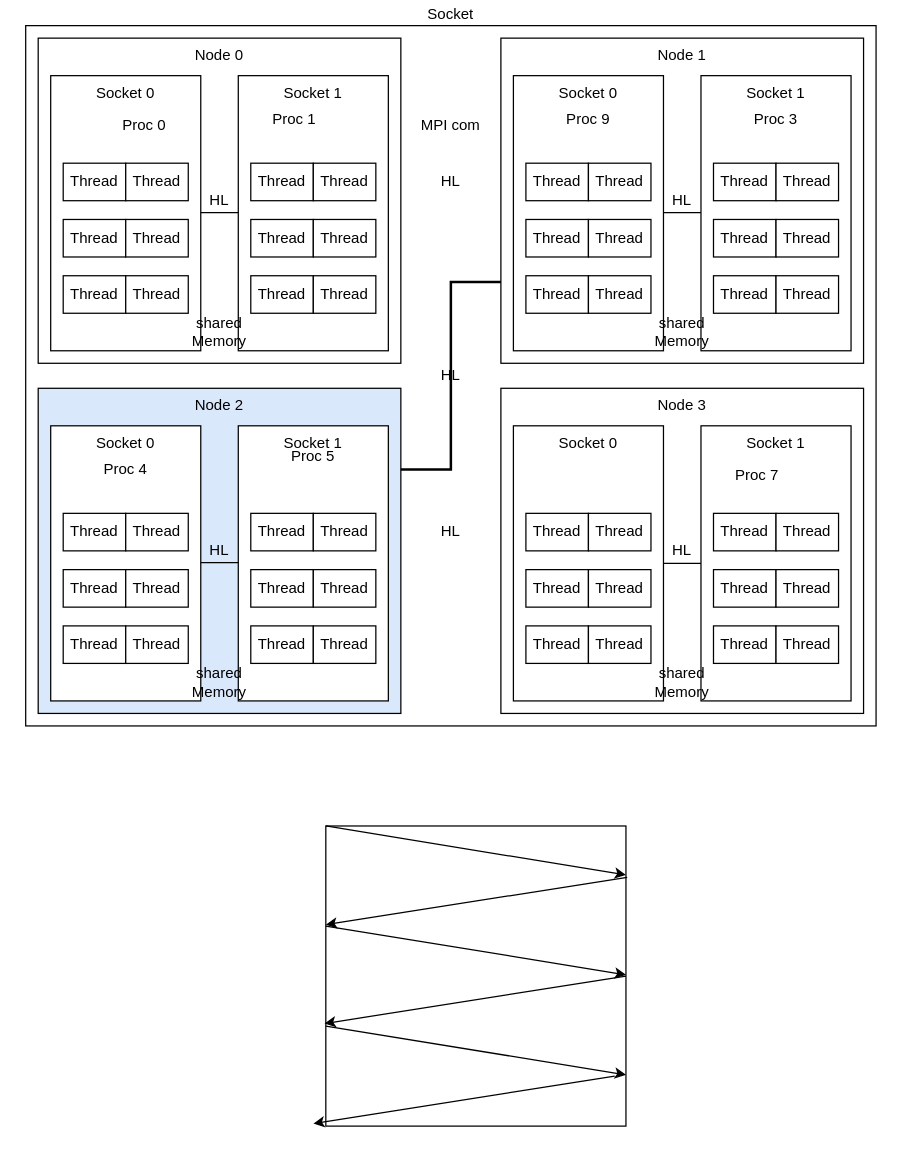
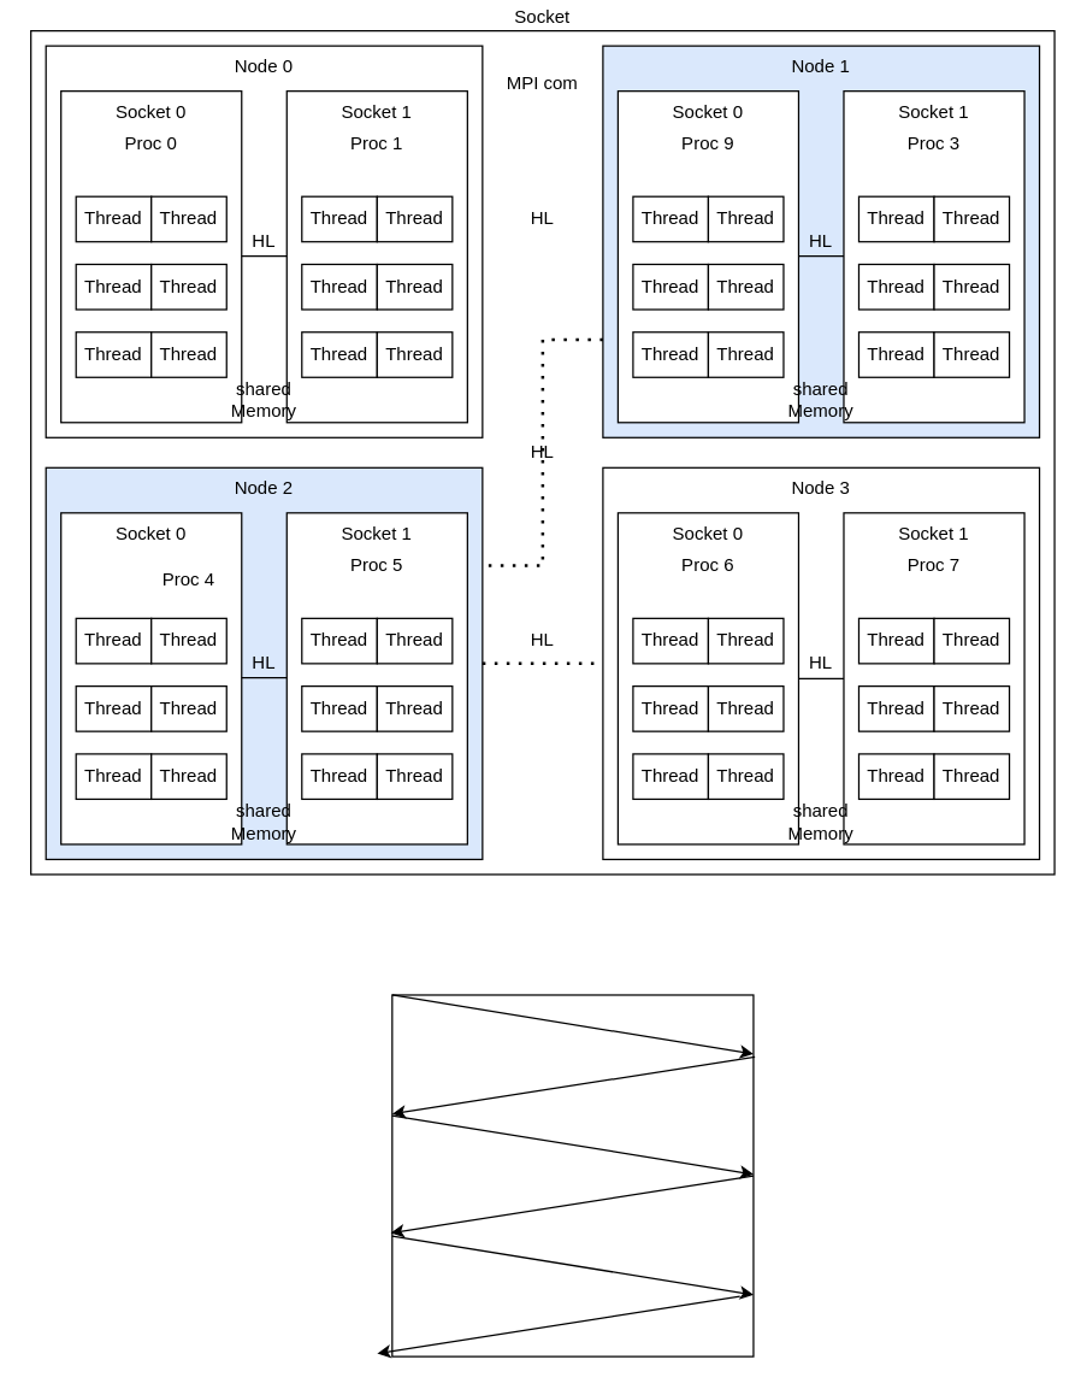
  <mxCell id="0" />
  <mxCell id="1" parent="0" />
  <mxCell id="2" value="Socket" style="rounded=0;whiteSpace=wrap;html=1;verticalAlign=bottom;labelPosition=center;verticalLabelPosition=top;align=center;" vertex="1" parent="1"><mxGeometry x="20" y="20" width="680" height="560" as="geometry" /></mxCell>
  <mxCell id="3" value="Node 0" style="rounded=0;whiteSpace=wrap;html=1;verticalAlign=top;" vertex="1" parent="1"><mxGeometry x="30" y="30" width="290" height="260" as="geometry" /></mxCell>
- <mxCell id="4" value="Node 1" style="rounded=0;whiteSpace=wrap;html=1;verticalAlign=top;" vertex="1" parent="1"><mxGeometry x="400" y="30" width="290" height="260" as="geometry" /></mxCell>
+ <mxCell id="4" value="Node 1" style="rounded=0;whiteSpace=wrap;html=1;verticalAlign=top;fillColor=#dae8fc;" vertex="1" parent="1"><mxGeometry x="400" y="30" width="290" height="260" as="geometry" /></mxCell>
  <mxCell id="5" value="Node 2" style="rounded=0;whiteSpace=wrap;html=1;verticalAlign=top;fillColor=#dae8fc;" vertex="1" parent="1"><mxGeometry x="30" y="310" width="290" height="260" as="geometry" /></mxCell>
  <mxCell id="6" value="Node 3" style="rounded=0;whiteSpace=wrap;html=1;verticalAlign=top;" vertex="1" parent="1"><mxGeometry x="400" y="310" width="290" height="260" as="geometry" /></mxCell>
- <mxCell id="7" value="" style="endArrow=none;dashed=0;html=1;dashPattern=1 3;strokeWidth=2;rounded=0;exitX=0;exitY=0.75;exitDx=0;exitDy=0;entryX=1;entryY=0.25;entryDx=0;entryDy=0;" edge="1" parent="1" source="4" target="5"><mxGeometry width="50" height="50" relative="1" as="geometry"><mxPoint x="300" y="310" as="sourcePoint" /><mxPoint x="350" y="260" as="targetPoint" /><Array as="points"><mxPoint x="360" y="225" /><mxPoint x="360" y="375" /></Array></mxGeometry></mxCell>
+ <mxCell id="7" value="" style="endArrow=none;dashed=1;html=1;dashPattern=1 3;strokeWidth=2;rounded=0;exitX=0;exitY=0.75;exitDx=0;exitDy=0;entryX=1;entryY=0.25;entryDx=0;entryDy=0;" edge="1" parent="1" source="4" target="5"><mxGeometry width="50" height="50" relative="1" as="geometry"><mxPoint x="300" y="310" as="sourcePoint" /><mxPoint x="350" y="260" as="targetPoint" /><Array as="points"><mxPoint x="360" y="225" /><mxPoint x="360" y="375" /></Array></mxGeometry></mxCell>
+ <mxCell id="8" value="" style="endArrow=none;dashed=1;html=1;dashPattern=1 3;strokeWidth=2;rounded=0;exitX=1;exitY=0.5;exitDx=0;exitDy=0;entryX=0;entryY=0.5;entryDx=0;entryDy=0;" edge="1" parent="1" source="5" target="6"><mxGeometry width="50" height="50" relative="1" as="geometry"><mxPoint x="300" y="310" as="sourcePoint" /><mxPoint x="350" y="260" as="targetPoint" /></mxGeometry></mxCell>
  <mxCell id="9" value="Socket 0" style="rounded=0;whiteSpace=wrap;html=1;verticalAlign=top;" vertex="1" parent="1"><mxGeometry x="40" y="60" width="120" height="220" as="geometry" /></mxCell>
  <mxCell id="10" value="Socket 1" style="rounded=0;whiteSpace=wrap;html=1;verticalAlign=top;" vertex="1" parent="1"><mxGeometry x="190" y="60" width="120" height="220" as="geometry" /></mxCell>
  <mxCell id="11" value="Socket 0" style="rounded=0;whiteSpace=wrap;html=1;verticalAlign=top;" vertex="1" parent="1"><mxGeometry x="410" y="60" width="120" height="220" as="geometry" /></mxCell>
  <mxCell id="12" value="Socket 1" style="rounded=0;whiteSpace=wrap;html=1;verticalAlign=top;" vertex="1" parent="1"><mxGeometry x="560" y="60" width="120" height="220" as="geometry" /></mxCell>
  <mxCell id="13" value="Socket 0" style="rounded=0;whiteSpace=wrap;html=1;verticalAlign=top;" vertex="1" parent="1"><mxGeometry x="40" y="340" width="120" height="220" as="geometry" /></mxCell>
  <mxCell id="14" value="Socket 1" style="rounded=0;whiteSpace=wrap;html=1;verticalAlign=top;" vertex="1" parent="1"><mxGeometry x="190" y="340" width="120" height="220" as="geometry" /></mxCell>
  <mxCell id="15" value="Socket 0" style="rounded=0;whiteSpace=wrap;html=1;verticalAlign=top;" vertex="1" parent="1"><mxGeometry x="410" y="340" width="120" height="220" as="geometry" /></mxCell>
  <mxCell id="16" value="Socket 1" style="rounded=0;whiteSpace=wrap;html=1;verticalAlign=top;" vertex="1" parent="1"><mxGeometry x="560" y="340" width="120" height="220" as="geometry" /></mxCell>
  <mxCell id="17" value="" style="endArrow=none;html=1;rounded=0;exitX=1;exitY=0.5;exitDx=0;exitDy=0;entryX=0;entryY=0.5;entryDx=0;entryDy=0;" edge="1" parent="1" source="15" target="16"><mxGeometry width="50" height="50" relative="1" as="geometry"><mxPoint x="300" y="310" as="sourcePoint" /><mxPoint x="350" y="260" as="targetPoint" /></mxGeometry></mxCell>
  <mxCell id="18" value="" style="endArrow=none;html=1;rounded=0;exitX=1;exitY=0.5;exitDx=0;exitDy=0;entryX=0;entryY=0.5;entryDx=0;entryDy=0;" edge="1" parent="1"><mxGeometry width="50" height="50" relative="1" as="geometry"><mxPoint x="530" y="169.5" as="sourcePoint" /><mxPoint x="560" y="169.5" as="targetPoint" /></mxGeometry></mxCell>
  <mxCell id="19" value="" style="endArrow=none;html=1;rounded=0;exitX=1;exitY=0.5;exitDx=0;exitDy=0;entryX=0;entryY=0.5;entryDx=0;entryDy=0;" edge="1" parent="1"><mxGeometry width="50" height="50" relative="1" as="geometry"><mxPoint x="160" y="449.5" as="sourcePoint" /><mxPoint x="190" y="449.5" as="targetPoint" /></mxGeometry></mxCell>
  <mxCell id="20" value="" style="endArrow=none;html=1;rounded=0;exitX=1;exitY=0.5;exitDx=0;exitDy=0;entryX=0;entryY=0.5;entryDx=0;entryDy=0;" edge="1" parent="1"><mxGeometry width="50" height="50" relative="1" as="geometry"><mxPoint x="160" y="169.5" as="sourcePoint" /><mxPoint x="190" y="169.5" as="targetPoint" /></mxGeometry></mxCell>
  <mxCell id="21" value="HL" style="text;html=1;align=center;verticalAlign=middle;whiteSpace=wrap;rounded=0;" vertex="1" parent="1"><mxGeometry x="145" y="145" width="60" height="30" as="geometry" /></mxCell>
  <mxCell id="22" value="HL" style="text;html=1;align=center;verticalAlign=middle;whiteSpace=wrap;rounded=0;" vertex="1" parent="1"><mxGeometry x="330" y="130" width="60" height="30" as="geometry" /></mxCell>
  <mxCell id="23" value="HL" style="text;html=1;align=center;verticalAlign=middle;whiteSpace=wrap;rounded=0;" vertex="1" parent="1"><mxGeometry x="515" y="145" width="60" height="30" as="geometry" /></mxCell>
  <mxCell id="24" value="HL" style="text;html=1;align=center;verticalAlign=middle;whiteSpace=wrap;rounded=0;" vertex="1" parent="1"><mxGeometry x="145" y="425" width="60" height="30" as="geometry" /></mxCell>
  <mxCell id="25" value="HL" style="text;html=1;align=center;verticalAlign=middle;whiteSpace=wrap;rounded=0;" vertex="1" parent="1"><mxGeometry x="515" y="425" width="60" height="30" as="geometry" /></mxCell>
  <mxCell id="26" value="HL" style="text;html=1;align=center;verticalAlign=middle;whiteSpace=wrap;rounded=0;" vertex="1" parent="1"><mxGeometry x="330" y="285" width="60" height="30" as="geometry" /></mxCell>
  <mxCell id="27" value="HL" style="text;html=1;align=center;verticalAlign=middle;whiteSpace=wrap;rounded=0;" vertex="1" parent="1"><mxGeometry x="330" y="410" width="60" height="30" as="geometry" /></mxCell>
- <mxCell id="28" value="Proc 0" style="text;html=1;align=center;verticalAlign=middle;whiteSpace=wrap;rounded=0;" vertex="1" parent="1"><mxGeometry x="85" y="85" width="60" height="30" as="geometry" /></mxCell>
- <mxCell id="29" value="Proc 1" style="text;html=1;align=center;verticalAlign=middle;whiteSpace=wrap;rounded=0;" vertex="1" parent="1"><mxGeometry x="205" y="80" width="60" height="30" as="geometry" /></mxCell>
+ <mxCell id="28" value="Proc 0" style="text;html=1;align=center;verticalAlign=middle;whiteSpace=wrap;rounded=0;" vertex="1" parent="1"><mxGeometry x="70" y="80" width="60" height="30" as="geometry" /></mxCell>
+ <mxCell id="29" value="Proc 1" style="text;html=1;align=center;verticalAlign=middle;whiteSpace=wrap;rounded=0;" vertex="1" parent="1"><mxGeometry x="220" y="80" width="60" height="30" as="geometry" /></mxCell>
  <mxCell id="30" value="Proc 9" style="text;html=1;align=center;verticalAlign=middle;whiteSpace=wrap;rounded=0;" vertex="1" parent="1"><mxGeometry x="440" y="80" width="60" height="30" as="geometry" /></mxCell>
  <mxCell id="31" value="Proc 3" style="text;html=1;align=center;verticalAlign=middle;whiteSpace=wrap;rounded=0;" vertex="1" parent="1"><mxGeometry x="590" y="80" width="60" height="30" as="geometry" /></mxCell>
- <mxCell id="32" value="Proc 4" style="text;html=1;align=center;verticalAlign=middle;whiteSpace=wrap;rounded=0;" vertex="1" parent="1"><mxGeometry x="70" y="360" width="60" height="30" as="geometry" /></mxCell>
- <mxCell id="33" value="Proc 5" style="text;html=1;align=center;verticalAlign=middle;whiteSpace=wrap;rounded=0;" vertex="1" parent="1"><mxGeometry x="220" y="350" width="60" height="30" as="geometry" /></mxCell>
- <mxCell id="35" value="Proc 7" style="text;html=1;align=center;verticalAlign=middle;whiteSpace=wrap;rounded=0;" vertex="1" parent="1"><mxGeometry x="575" y="365" width="60" height="30" as="geometry" /></mxCell>
+ <mxCell id="32" value="Proc 4" style="text;html=1;align=center;verticalAlign=middle;whiteSpace=wrap;rounded=0;" vertex="1" parent="1"><mxGeometry x="95" y="370" width="60" height="30" as="geometry" /></mxCell>
+ <mxCell id="33" value="Proc 5" style="text;html=1;align=center;verticalAlign=middle;whiteSpace=wrap;rounded=0;" vertex="1" parent="1"><mxGeometry x="220" y="360" width="60" height="30" as="geometry" /></mxCell>
+ <mxCell id="34" value="Proc 6" style="text;html=1;align=center;verticalAlign=middle;whiteSpace=wrap;rounded=0;" vertex="1" parent="1"><mxGeometry x="440" y="360" width="60" height="30" as="geometry" /></mxCell>
+ <mxCell id="35" value="Proc 7" style="text;html=1;align=center;verticalAlign=middle;whiteSpace=wrap;rounded=0;" vertex="1" parent="1"><mxGeometry x="590" y="360" width="60" height="30" as="geometry" /></mxCell>
  <mxCell id="36" value="Thread" style="rounded=0;whiteSpace=wrap;html=1;" vertex="1" parent="1"><mxGeometry x="50" y="130" width="50" height="30" as="geometry" /></mxCell>
  <mxCell id="37" value="Thread" style="rounded=0;whiteSpace=wrap;html=1;" vertex="1" parent="1"><mxGeometry x="100" y="130" width="50" height="30" as="geometry" /></mxCell>
  <mxCell id="38" value="Thread" style="rounded=0;whiteSpace=wrap;html=1;" vertex="1" parent="1"><mxGeometry x="50" y="175" width="50" height="30" as="geometry" /></mxCell>
  <mxCell id="39" value="Thread" style="rounded=0;whiteSpace=wrap;html=1;" vertex="1" parent="1"><mxGeometry x="100" y="175" width="50" height="30" as="geometry" /></mxCell>
  <mxCell id="40" value="Thread" style="rounded=0;whiteSpace=wrap;html=1;" vertex="1" parent="1"><mxGeometry x="50" y="220" width="50" height="30" as="geometry" /></mxCell>
  <mxCell id="41" value="Thread" style="rounded=0;whiteSpace=wrap;html=1;" vertex="1" parent="1"><mxGeometry x="100" y="220" width="50" height="30" as="geometry" /></mxCell>
  <mxCell id="42" value="Thread" style="rounded=0;whiteSpace=wrap;html=1;" vertex="1" parent="1"><mxGeometry x="200" y="130" width="50" height="30" as="geometry" /></mxCell>
  <mxCell id="43" value="Thread" style="rounded=0;whiteSpace=wrap;html=1;" vertex="1" parent="1"><mxGeometry x="250" y="130" width="50" height="30" as="geometry" /></mxCell>
  <mxCell id="44" value="Thread" style="rounded=0;whiteSpace=wrap;html=1;" vertex="1" parent="1"><mxGeometry x="200" y="175" width="50" height="30" as="geometry" /></mxCell>
  <mxCell id="45" value="Thread" style="rounded=0;whiteSpace=wrap;html=1;" vertex="1" parent="1"><mxGeometry x="250" y="175" width="50" height="30" as="geometry" /></mxCell>
  <mxCell id="46" value="Thread" style="rounded=0;whiteSpace=wrap;html=1;" vertex="1" parent="1"><mxGeometry x="200" y="220" width="50" height="30" as="geometry" /></mxCell>
  <mxCell id="47" value="Thread" style="rounded=0;whiteSpace=wrap;html=1;" vertex="1" parent="1"><mxGeometry x="250" y="220" width="50" height="30" as="geometry" /></mxCell>
  <mxCell id="48" value="Thread" style="rounded=0;whiteSpace=wrap;html=1;" vertex="1" parent="1"><mxGeometry x="420" y="130" width="50" height="30" as="geometry" /></mxCell>
  <mxCell id="49" value="Thread" style="rounded=0;whiteSpace=wrap;html=1;" vertex="1" parent="1"><mxGeometry x="470" y="130" width="50" height="30" as="geometry" /></mxCell>
  <mxCell id="50" value="Thread" style="rounded=0;whiteSpace=wrap;html=1;" vertex="1" parent="1"><mxGeometry x="420" y="175" width="50" height="30" as="geometry" /></mxCell>
  <mxCell id="51" value="Thread" style="rounded=0;whiteSpace=wrap;html=1;" vertex="1" parent="1"><mxGeometry x="470" y="175" width="50" height="30" as="geometry" /></mxCell>
  <mxCell id="52" value="Thread" style="rounded=0;whiteSpace=wrap;html=1;" vertex="1" parent="1"><mxGeometry x="420" y="220" width="50" height="30" as="geometry" /></mxCell>
  <mxCell id="53" value="Thread" style="rounded=0;whiteSpace=wrap;html=1;" vertex="1" parent="1"><mxGeometry x="470" y="220" width="50" height="30" as="geometry" /></mxCell>
  <mxCell id="54" value="Thread" style="rounded=0;whiteSpace=wrap;html=1;" vertex="1" parent="1"><mxGeometry x="570" y="130" width="50" height="30" as="geometry" /></mxCell>
  <mxCell id="55" value="Thread" style="rounded=0;whiteSpace=wrap;html=1;" vertex="1" parent="1"><mxGeometry x="620" y="130" width="50" height="30" as="geometry" /></mxCell>
  <mxCell id="56" value="Thread" style="rounded=0;whiteSpace=wrap;html=1;" vertex="1" parent="1"><mxGeometry x="570" y="175" width="50" height="30" as="geometry" /></mxCell>
  <mxCell id="57" value="Thread" style="rounded=0;whiteSpace=wrap;html=1;" vertex="1" parent="1"><mxGeometry x="620" y="175" width="50" height="30" as="geometry" /></mxCell>
  <mxCell id="58" value="Thread" style="rounded=0;whiteSpace=wrap;html=1;" vertex="1" parent="1"><mxGeometry x="570" y="220" width="50" height="30" as="geometry" /></mxCell>
  <mxCell id="59" value="Thread" style="rounded=0;whiteSpace=wrap;html=1;" vertex="1" parent="1"><mxGeometry x="620" y="220" width="50" height="30" as="geometry" /></mxCell>
  <mxCell id="60" value="Thread" style="rounded=0;whiteSpace=wrap;html=1;" vertex="1" parent="1"><mxGeometry x="50" y="410" width="50" height="30" as="geometry" /></mxCell>
  <mxCell id="61" value="Thread" style="rounded=0;whiteSpace=wrap;html=1;" vertex="1" parent="1"><mxGeometry x="100" y="410" width="50" height="30" as="geometry" /></mxCell>
  <mxCell id="62" value="Thread" style="rounded=0;whiteSpace=wrap;html=1;" vertex="1" parent="1"><mxGeometry x="50" y="455" width="50" height="30" as="geometry" /></mxCell>
  <mxCell id="63" value="Thread" style="rounded=0;whiteSpace=wrap;html=1;" vertex="1" parent="1"><mxGeometry x="100" y="455" width="50" height="30" as="geometry" /></mxCell>
  <mxCell id="64" value="Thread" style="rounded=0;whiteSpace=wrap;html=1;" vertex="1" parent="1"><mxGeometry x="50" y="500" width="50" height="30" as="geometry" /></mxCell>
  <mxCell id="65" value="Thread" style="rounded=0;whiteSpace=wrap;html=1;" vertex="1" parent="1"><mxGeometry x="100" y="500" width="50" height="30" as="geometry" /></mxCell>
  <mxCell id="66" value="Thread" style="rounded=0;whiteSpace=wrap;html=1;" vertex="1" parent="1"><mxGeometry x="200" y="410" width="50" height="30" as="geometry" /></mxCell>
  <mxCell id="67" value="Thread" style="rounded=0;whiteSpace=wrap;html=1;" vertex="1" parent="1"><mxGeometry x="250" y="410" width="50" height="30" as="geometry" /></mxCell>
  <mxCell id="68" value="Thread" style="rounded=0;whiteSpace=wrap;html=1;" vertex="1" parent="1"><mxGeometry x="200" y="455" width="50" height="30" as="geometry" /></mxCell>
  <mxCell id="69" value="Thread" style="rounded=0;whiteSpace=wrap;html=1;" vertex="1" parent="1"><mxGeometry x="250" y="455" width="50" height="30" as="geometry" /></mxCell>
  <mxCell id="70" value="Thread" style="rounded=0;whiteSpace=wrap;html=1;" vertex="1" parent="1"><mxGeometry x="200" y="500" width="50" height="30" as="geometry" /></mxCell>
  <mxCell id="71" value="Thread" style="rounded=0;whiteSpace=wrap;html=1;" vertex="1" parent="1"><mxGeometry x="250" y="500" width="50" height="30" as="geometry" /></mxCell>
  <mxCell id="72" value="Thread" style="rounded=0;whiteSpace=wrap;html=1;" vertex="1" parent="1"><mxGeometry x="420" y="410" width="50" height="30" as="geometry" /></mxCell>
  <mxCell id="73" value="Thread" style="rounded=0;whiteSpace=wrap;html=1;" vertex="1" parent="1"><mxGeometry x="470" y="410" width="50" height="30" as="geometry" /></mxCell>
  <mxCell id="74" value="Thread" style="rounded=0;whiteSpace=wrap;html=1;" vertex="1" parent="1"><mxGeometry x="420" y="455" width="50" height="30" as="geometry" /></mxCell>
  <mxCell id="75" value="Thread" style="rounded=0;whiteSpace=wrap;html=1;" vertex="1" parent="1"><mxGeometry x="470" y="455" width="50" height="30" as="geometry" /></mxCell>
  <mxCell id="76" value="Thread" style="rounded=0;whiteSpace=wrap;html=1;" vertex="1" parent="1"><mxGeometry x="420" y="500" width="50" height="30" as="geometry" /></mxCell>
  <mxCell id="77" value="Thread" style="rounded=0;whiteSpace=wrap;html=1;" vertex="1" parent="1"><mxGeometry x="470" y="500" width="50" height="30" as="geometry" /></mxCell>
  <mxCell id="78" value="Thread" style="rounded=0;whiteSpace=wrap;html=1;" vertex="1" parent="1"><mxGeometry x="570" y="410" width="50" height="30" as="geometry" /></mxCell>
  <mxCell id="79" value="Thread" style="rounded=0;whiteSpace=wrap;html=1;" vertex="1" parent="1"><mxGeometry x="620" y="410" width="50" height="30" as="geometry" /></mxCell>
  <mxCell id="80" value="Thread" style="rounded=0;whiteSpace=wrap;html=1;" vertex="1" parent="1"><mxGeometry x="570" y="455" width="50" height="30" as="geometry" /></mxCell>
  <mxCell id="81" value="Thread" style="rounded=0;whiteSpace=wrap;html=1;" vertex="1" parent="1"><mxGeometry x="620" y="455" width="50" height="30" as="geometry" /></mxCell>
  <mxCell id="82" value="Thread" style="rounded=0;whiteSpace=wrap;html=1;" vertex="1" parent="1"><mxGeometry x="570" y="500" width="50" height="30" as="geometry" /></mxCell>
  <mxCell id="83" value="Thread" style="rounded=0;whiteSpace=wrap;html=1;" vertex="1" parent="1"><mxGeometry x="620" y="500" width="50" height="30" as="geometry" /></mxCell>
  <mxCell id="84" value="shared&lt;div&gt;Memory&lt;/div&gt;" style="text;html=1;align=center;verticalAlign=middle;whiteSpace=wrap;rounded=0;" vertex="1" parent="1"><mxGeometry x="145" y="250" width="60" height="30" as="geometry" /></mxCell>
  <mxCell id="85" value="shared&lt;div&gt;Memory&lt;/div&gt;" style="text;html=1;align=center;verticalAlign=middle;whiteSpace=wrap;rounded=0;" vertex="1" parent="1"><mxGeometry x="515" y="250" width="60" height="30" as="geometry" /></mxCell>
  <mxCell id="86" value="shared&lt;div&gt;Memory&lt;/div&gt;" style="text;html=1;align=center;verticalAlign=middle;whiteSpace=wrap;rounded=0;" vertex="1" parent="1"><mxGeometry x="145" y="530" width="60" height="30" as="geometry" /></mxCell>
  <mxCell id="87" value="shared&lt;div&gt;Memory&lt;/div&gt;" style="text;html=1;align=center;verticalAlign=middle;whiteSpace=wrap;rounded=0;" vertex="1" parent="1"><mxGeometry x="515" y="530" width="60" height="30" as="geometry" /></mxCell>
- <mxCell id="88" value="MPI com" style="text;html=1;align=center;verticalAlign=middle;whiteSpace=wrap;rounded=0;" vertex="1" parent="1"><mxGeometry x="330" y="85" width="60" height="30" as="geometry" /></mxCell>
+ <mxCell id="88" value="MPI com" style="text;html=1;align=center;verticalAlign=middle;whiteSpace=wrap;rounded=0;" vertex="1" parent="1"><mxGeometry x="330" y="40" width="60" height="30" as="geometry" /></mxCell>
  <mxCell id="89" value="" style="rounded=0;whiteSpace=wrap;html=1;" vertex="1" parent="1"><mxGeometry x="260" y="660" width="240" height="240" as="geometry" /></mxCell>
  <mxCell id="90" style="rounded=0;orthogonalLoop=1;jettySize=auto;html=1;exitX=0;exitY=0;exitDx=0;exitDy=0;entryX=1;entryY=0.163;entryDx=0;entryDy=0;entryPerimeter=0;" edge="1" parent="1" source="89" target="89"><mxGeometry relative="1" as="geometry" /></mxCell>
  <mxCell id="91" value="" style="endArrow=classic;html=1;rounded=0;exitX=1.004;exitY=0.171;exitDx=0;exitDy=0;exitPerimeter=0;entryX=0;entryY=0.329;entryDx=0;entryDy=0;entryPerimeter=0;" edge="1" parent="1" source="89" target="89"><mxGeometry width="50" height="50" relative="1" as="geometry"><mxPoint x="300" y="910" as="sourcePoint" /><mxPoint x="350" y="860" as="targetPoint" /></mxGeometry></mxCell>
  <mxCell id="92" style="rounded=0;orthogonalLoop=1;jettySize=auto;html=1;exitX=0;exitY=0;exitDx=0;exitDy=0;entryX=1;entryY=0.163;entryDx=0;entryDy=0;entryPerimeter=0;" edge="1" parent="1"><mxGeometry relative="1" as="geometry"><mxPoint x="260" y="740" as="sourcePoint" /><mxPoint x="500" y="779" as="targetPoint" /></mxGeometry></mxCell>
  <mxCell id="93" value="" style="endArrow=classic;html=1;rounded=0;exitX=1.004;exitY=0.171;exitDx=0;exitDy=0;exitPerimeter=0;entryX=0;entryY=0.329;entryDx=0;entryDy=0;entryPerimeter=0;" edge="1" parent="1"><mxGeometry width="50" height="50" relative="1" as="geometry"><mxPoint x="500" y="780" as="sourcePoint" /><mxPoint x="259" y="818" as="targetPoint" /></mxGeometry></mxCell>
  <mxCell id="94" value="" style="endArrow=classic;html=1;rounded=0;exitX=1.004;exitY=0.171;exitDx=0;exitDy=0;exitPerimeter=0;entryX=0;entryY=0.329;entryDx=0;entryDy=0;entryPerimeter=0;" edge="1" parent="1"><mxGeometry width="50" height="50" relative="1" as="geometry"><mxPoint x="491" y="860" as="sourcePoint" /><mxPoint x="250" y="898" as="targetPoint" /></mxGeometry></mxCell>
  <mxCell id="95" style="rounded=0;orthogonalLoop=1;jettySize=auto;html=1;exitX=0;exitY=0;exitDx=0;exitDy=0;entryX=1;entryY=0.163;entryDx=0;entryDy=0;entryPerimeter=0;" edge="1" parent="1"><mxGeometry relative="1" as="geometry"><mxPoint x="260" y="820" as="sourcePoint" /><mxPoint x="500" y="859" as="targetPoint" /></mxGeometry></mxCell>
